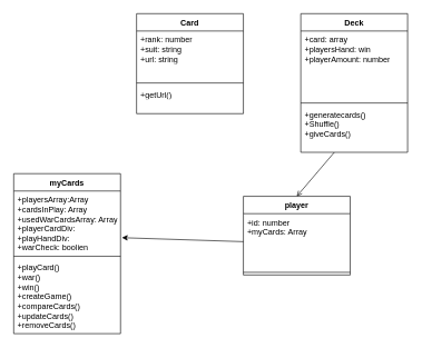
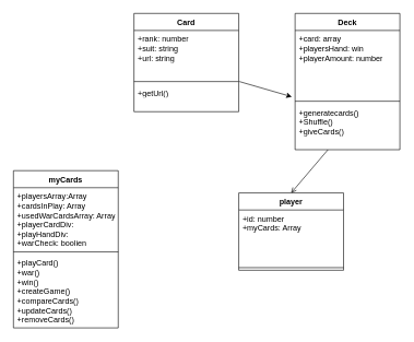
  <mxCell id="0" />
  <mxCell id="1" parent="0" />
  <mxCell id="2" value="Card" style="swimlane;fontStyle=1;align=center;verticalAlign=top;childLayout=stackLayout;horizontal=1;startSize=26;horizontalStack=0;resizeParent=1;resizeParentMax=0;resizeLast=0;collapsible=1;marginBottom=0;whiteSpace=wrap;html=1;" parent="1" vertex="1"><mxGeometry x="204" y="20" width="160" height="150" as="geometry" /></mxCell>
  <mxCell id="3" value="+rank: number&lt;br&gt;+suit: string&lt;br&gt;+url: string" style="text;strokeColor=none;fillColor=none;align=left;verticalAlign=top;spacingLeft=4;spacingRight=4;overflow=hidden;rotatable=0;points=[[0,0.5],[1,0.5]];portConstraint=eastwest;whiteSpace=wrap;html=1;" parent="2" vertex="1"><mxGeometry y="26" width="160" height="74" as="geometry" /></mxCell>
  <mxCell id="4" value="" style="line;strokeWidth=1;fillColor=none;align=left;verticalAlign=middle;spacingTop=-1;spacingLeft=3;spacingRight=3;rotatable=0;labelPosition=right;points=[];portConstraint=eastwest;strokeColor=inherit;" parent="2" vertex="1"><mxGeometry y="100" width="160" height="8" as="geometry" /></mxCell>
  <mxCell id="5" value="+getUrl()" style="text;strokeColor=none;fillColor=none;align=left;verticalAlign=top;spacingLeft=4;spacingRight=4;overflow=hidden;rotatable=0;points=[[0,0.5],[1,0.5]];portConstraint=eastwest;whiteSpace=wrap;html=1;" parent="2" vertex="1"><mxGeometry y="108" width="160" height="42" as="geometry" /></mxCell>
  <mxCell id="6" value="myCards" style="swimlane;fontStyle=1;align=center;verticalAlign=top;childLayout=stackLayout;horizontal=1;startSize=26;horizontalStack=0;resizeParent=1;resizeParentMax=0;resizeLast=0;collapsible=1;marginBottom=0;whiteSpace=wrap;html=1;" parent="1" vertex="1"><mxGeometry x="20" y="260" width="160" height="240" as="geometry" /></mxCell>
  <mxCell id="7" value="+playersArray:Array&lt;br&gt;+cardsInPlay: Array&lt;br&gt;+usedWarCardsArray: Array&lt;br&gt;+playerCardDiv:&lt;br&gt;+playHandDiv:&lt;br&gt;+warCheck: boolien" style="text;strokeColor=none;fillColor=none;align=left;verticalAlign=top;spacingLeft=4;spacingRight=4;overflow=hidden;rotatable=0;points=[[0,0.5],[1,0.5]];portConstraint=eastwest;whiteSpace=wrap;html=1;" parent="6" vertex="1"><mxGeometry y="26" width="160" height="94" as="geometry" /></mxCell>
  <mxCell id="8" value="" style="line;strokeWidth=1;fillColor=none;align=left;verticalAlign=middle;spacingTop=-1;spacingLeft=3;spacingRight=3;rotatable=0;labelPosition=right;points=[];portConstraint=eastwest;strokeColor=inherit;" parent="6" vertex="1"><mxGeometry y="120" width="160" height="8" as="geometry" /></mxCell>
  <mxCell id="9" value="+playCard()&lt;br&gt;+war()&lt;br&gt;+win()&lt;br&gt;+createGame()&lt;br&gt;+compareCards()&lt;br&gt;+updateCards()&lt;br&gt;+removeCards()" style="text;strokeColor=none;fillColor=none;align=left;verticalAlign=top;spacingLeft=4;spacingRight=4;overflow=hidden;rotatable=0;points=[[0,0.5],[1,0.5]];portConstraint=eastwest;whiteSpace=wrap;html=1;" parent="6" vertex="1"><mxGeometry y="128" width="160" height="112" as="geometry" /></mxCell>
  <mxCell id="10" value="player" style="swimlane;fontStyle=1;align=center;verticalAlign=top;childLayout=stackLayout;horizontal=1;startSize=26;horizontalStack=0;resizeParent=1;resizeParentMax=0;resizeLast=0;collapsible=1;marginBottom=0;whiteSpace=wrap;html=1;" parent="1" vertex="1"><mxGeometry x="364" y="294" width="160" height="118" as="geometry" /></mxCell>
  <mxCell id="11" value="+id: number&lt;br&gt;+myCards: Array" style="text;strokeColor=none;fillColor=none;align=left;verticalAlign=top;spacingLeft=4;spacingRight=4;overflow=hidden;rotatable=0;points=[[0,0.5],[1,0.5]];portConstraint=eastwest;whiteSpace=wrap;html=1;" parent="10" vertex="1"><mxGeometry y="26" width="160" height="84" as="geometry" /></mxCell>
  <mxCell id="12" value="" style="line;strokeWidth=1;fillColor=none;align=left;verticalAlign=middle;spacingTop=-1;spacingLeft=3;spacingRight=3;rotatable=0;labelPosition=right;points=[];portConstraint=eastwest;strokeColor=inherit;" parent="10" vertex="1"><mxGeometry y="110" width="160" height="8" as="geometry" /></mxCell>
- <mxCell id="13" value="" style="endArrow=classic;html=1;rounded=0;entryX=1.013;entryY=0.745;entryDx=0;entryDy=0;exitX=0;exitY=0.5;exitDx=0;exitDy=0;entryPerimeter=0;" parent="1" source="11" target="7" edge="1"><mxGeometry width="50" height="50" relative="1" as="geometry"><mxPoint x="260" y="340" as="sourcePoint" /><mxPoint x="310" y="290" as="targetPoint" /></mxGeometry></mxCell>
+ <mxCell id="14" value="" style="endArrow=classic;html=1;rounded=0;entryX=-0.031;entryY=-0.154;entryDx=0;entryDy=0;entryPerimeter=0;exitX=1.006;exitY=1.054;exitDx=0;exitDy=0;exitPerimeter=0;" parent="1" source="3" target="18" edge="1"><mxGeometry width="50" height="50" relative="1" as="geometry"><mxPoint x="288" y="216" as="sourcePoint" /><mxPoint x="340" y="150" as="targetPoint" /></mxGeometry></mxCell>
  <mxCell id="15" value="Deck" style="swimlane;fontStyle=1;align=center;verticalAlign=top;childLayout=stackLayout;horizontal=1;startSize=26;horizontalStack=0;resizeParent=1;resizeParentMax=0;resizeLast=0;collapsible=1;marginBottom=0;whiteSpace=wrap;html=1;" parent="1" vertex="1"><mxGeometry x="450" y="20" width="160" height="208" as="geometry" /></mxCell>
  <mxCell id="16" value="+card: array&lt;br&gt;+playersHand: win&lt;br&gt;+playerAmount: number" style="text;strokeColor=none;fillColor=none;align=left;verticalAlign=top;spacingLeft=4;spacingRight=4;overflow=hidden;rotatable=0;points=[[0,0.5],[1,0.5]];portConstraint=eastwest;whiteSpace=wrap;html=1;" parent="15" vertex="1"><mxGeometry y="26" width="160" height="104" as="geometry" /></mxCell>
  <mxCell id="17" value="" style="line;strokeWidth=1;fillColor=none;align=left;verticalAlign=middle;spacingTop=-1;spacingLeft=3;spacingRight=3;rotatable=0;labelPosition=right;points=[];portConstraint=eastwest;strokeColor=inherit;" parent="15" vertex="1"><mxGeometry y="130" width="160" height="8" as="geometry" /></mxCell>
  <mxCell id="18" value="+generatecards()&lt;br&gt;+Shuffle()&lt;br&gt;+giveCards()" style="text;strokeColor=none;fillColor=none;align=left;verticalAlign=top;spacingLeft=4;spacingRight=4;overflow=hidden;rotatable=0;points=[[0,0.5],[1,0.5]];portConstraint=eastwest;whiteSpace=wrap;html=1;" parent="15" vertex="1"><mxGeometry y="138" width="160" height="70" as="geometry" /></mxCell>
  <mxCell id="19" value="" style="endArrow=open;html=1;rounded=0;entryX=0.5;entryY=0;entryDx=0;entryDy=0;" parent="1" source="18" target="10" edge="1"><mxGeometry width="50" height="50" relative="1" as="geometry"><mxPoint x="260" y="360" as="sourcePoint" /><mxPoint x="310" y="310" as="targetPoint" /></mxGeometry></mxCell>
